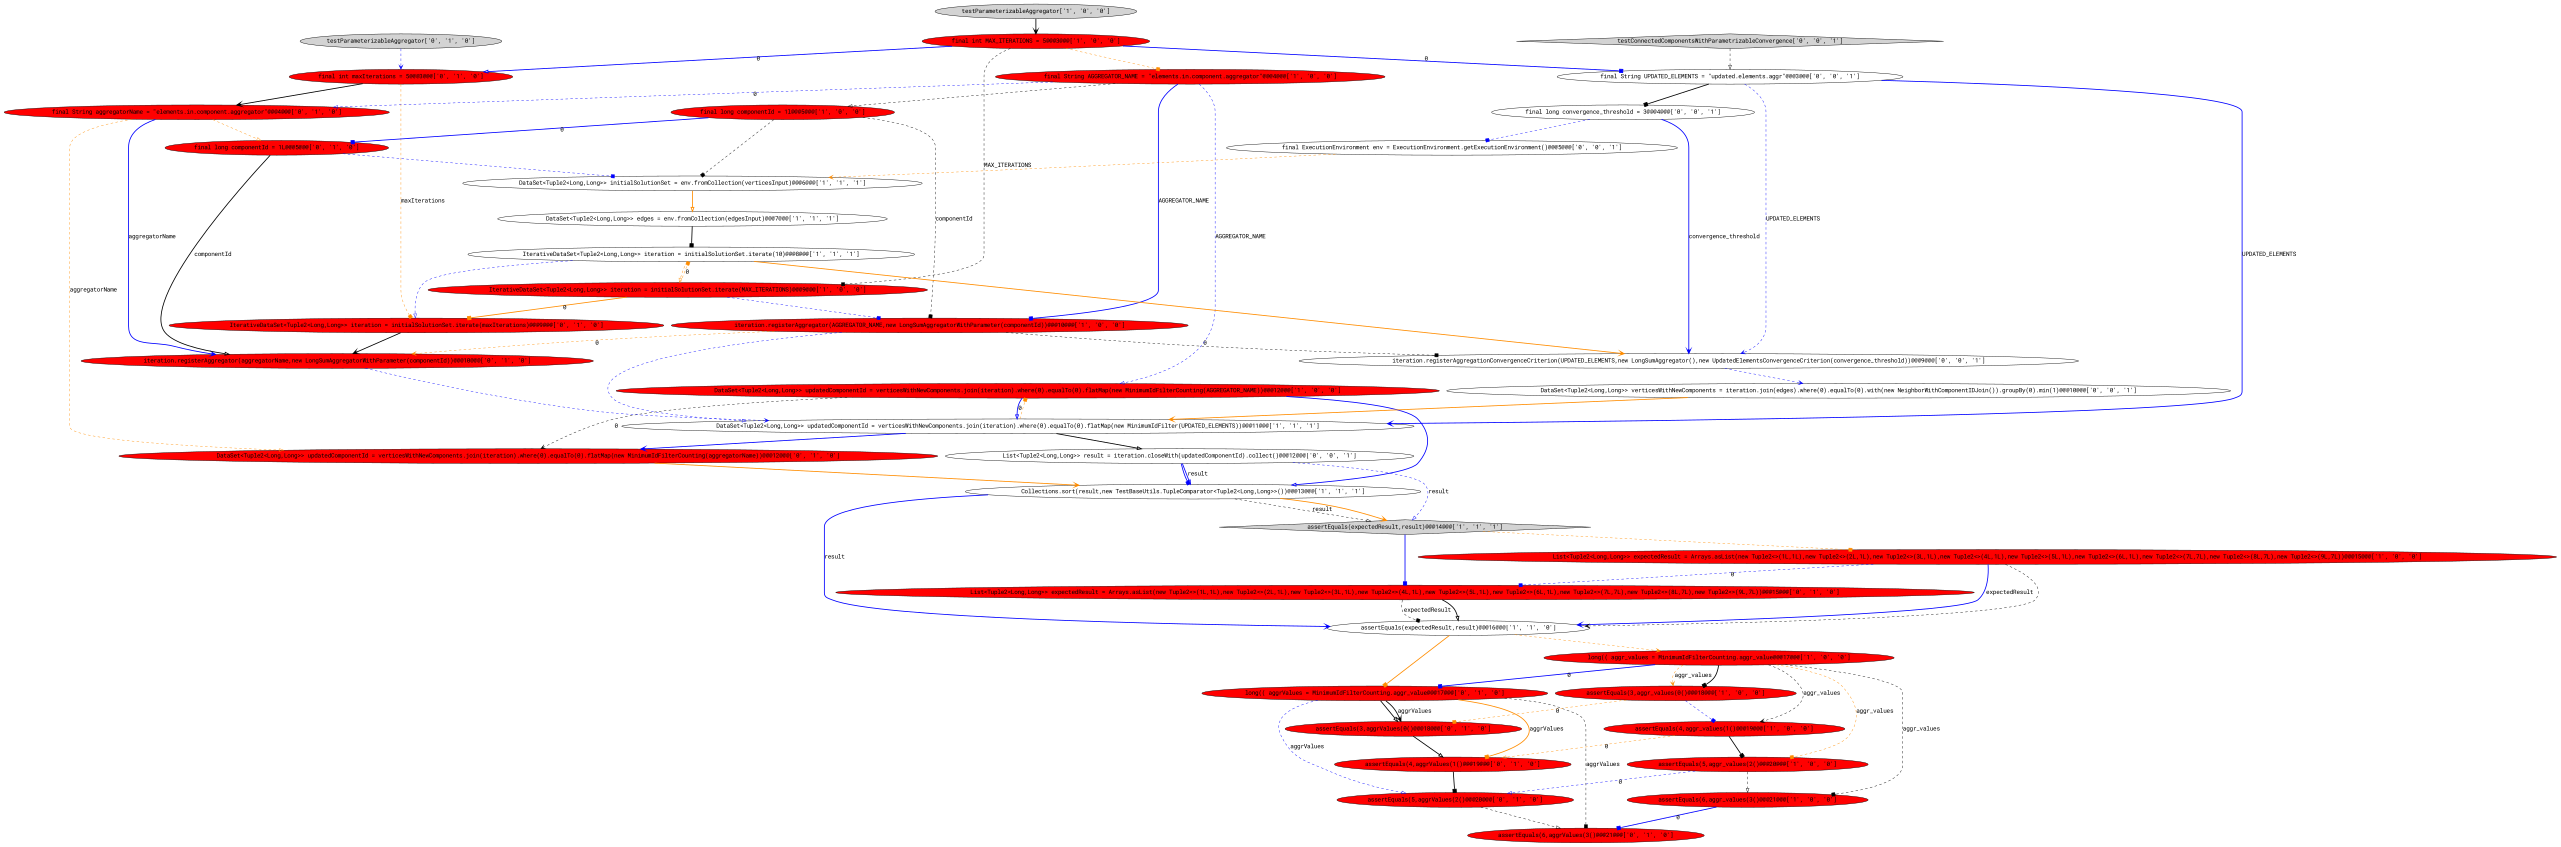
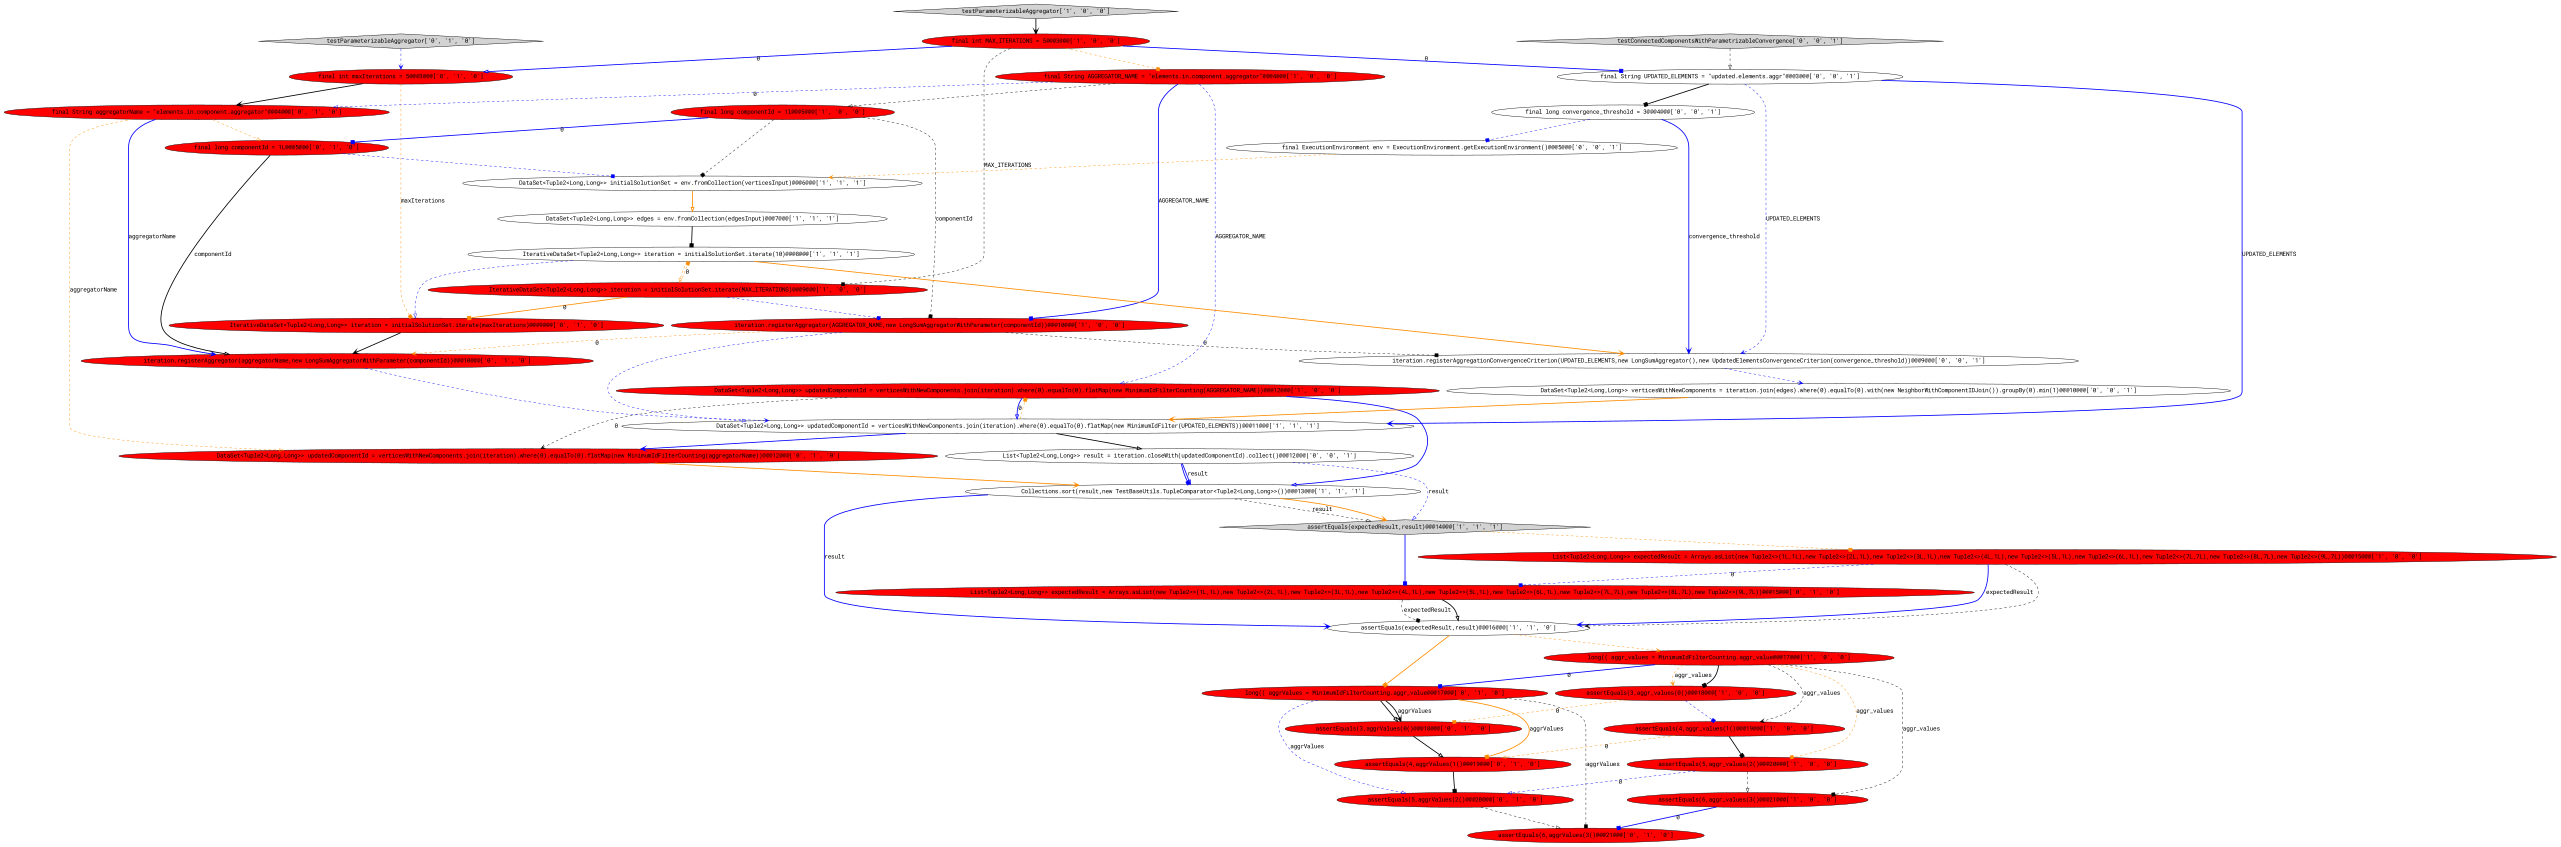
  digraph {
    fontname="Roboto Mono"
    node [fillcolor=red fontname="Roboto Mono" shape=ellipse style=filled]
    edge [arrowhead=box color=blue fontname="Roboto Mono" style=dashed]
    n1 [label="assertEquals(6,aggr_values(3()@@@21@@@['1', '0', '0']"]
    n2 [label="assertEquals(6,aggrValues(3()@@@21@@@['0', '1', '0']"]
    n3 [fillcolor=white label="final String UPDATED_ELEMENTS = \"updated.elements.aggr\"@@@3@@@['0', '0', '1']"]
    n4 [fillcolor=white label="DataSet<Tuple2<Long,Long>> updatedComponentId = verticesWithNewComponents.join(iteration).where(0).equalTo(0).flatMap(new MinimumIdFilter(UPDATED_ELEMENTS))@@@11@@@['1', '1', '1']"]
    n5 [fillcolor=white label="iteration.registerAggregationConvergenceCriterion(UPDATED_ELEMENTS,new LongSumAggregator(),new UpdatedElementsConvergenceCriterion(convergence_threshold))@@@9@@@['0', '0', '1']"]
    n6 [fillcolor=white label="final long convergence_threshold = 3@@@4@@@['0', '0', '1']"]
    n7 [label="DataSet<Tuple2<Long,Long>> updatedComponentId = verticesWithNewComponents.join(iteration).where(0).equalTo(0).flatMap(new MinimumIdFilterCounting(AGGREGATOR_NAME))@@@12@@@['1', '0', '0']"]
    n8 [label="DataSet<Tuple2<Long,Long>> updatedComponentId = verticesWithNewComponents.join(iteration).where(0).equalTo(0).flatMap(new MinimumIdFilterCounting(aggregatorName))@@@12@@@['0', '1', '0']"]
    n9 [fillcolor=white label="List<Tuple2<Long,Long>> result = iteration.closeWith(updatedComponentId).collect()@@@12@@@['0', '0', '1']"]
    n10 [fillcolor=white label="DataSet<Tuple2<Long,Long>> verticesWithNewComponents = iteration.join(edges).where(0).equalTo(0).with(new NeighborWithComponentIDJoin()).groupBy(0).min(1)@@@10@@@['0', '0', '1']"]
    n11 [fillcolor=white label="final ExecutionEnvironment env = ExecutionEnvironment.getExecutionEnvironment()@@@5@@@['0', '0', '1']"]
    n12 [label="assertEquals(4,aggr_values(1()@@@19@@@['1', '0', '0']"]
    n13 [label="assertEquals(5,aggr_values(2()@@@20@@@['1', '0', '0']"]
    n14 [label="assertEquals(4,aggrValues(1()@@@19@@@['0', '1', '0']"]
    n15 [label="assertEquals(5,aggrValues(2()@@@20@@@['0', '1', '0']"]
    n16 [label="List<Tuple2<Long,Long>> expectedResult = Arrays.asList(new Tuple2<>(1L,1L),new Tuple2<>(2L,1L),new Tuple2<>(3L,1L),new Tuple2<>(4L,1L),new Tuple2<>(5L,1L),new Tuple2<>(6L,1L),new Tuple2<>(7L,7L),new Tuple2<>(8L,7L),new Tuple2<>(9L,7L))@@@15@@@['1', '0', '0']"]
    n17 [label="List<Tuple2<Long,Long>> expectedResult = Arrays.asList(new Tuple2<>(1L,1L),new Tuple2<>(2L,1L),new Tuple2<>(3L,1L),new Tuple2<>(4L,1L),new Tuple2<>(5L,1L),new Tuple2<>(6L,1L),new Tuple2<>(7L,7L),new Tuple2<>(8L,7L),new Tuple2<>(9L,7L))@@@15@@@['0', '1', '0']"]
    n18 [fillcolor=white label="assertEquals(expectedResult,result)@@@16@@@['1', '1', '0']"]
    n19 [label="long(( aggr_values = MinimumIdFilterCounting.aggr_value@@@17@@@['1', '0', '0']"]
    n20 [label="long(( aggrValues = MinimumIdFilterCounting.aggr_value@@@17@@@['0', '1', '0']"]
-   n21 [fillcolor=lightgray label="testParameterizableAggregator['0', '1', '0']"]
+   n21 [fillcolor=lightgray label="testParameterizableAggregator['0', '1', '0']" shape=diamond]
    n22 [label="final int maxIterations = 5@@@3@@@['0', '1', '0']"]
    n23 [label="IterativeDataSet<Tuple2<Long,Long>> iteration = initialSolutionSet.iterate(maxIterations)@@@9@@@['0', '1', '0']"]
    n24 [label="final String aggregatorName = \"elements.in.component.aggregator\"@@@4@@@['0', '1', '0']"]
    n25 [fillcolor=white label="Collections.sort(result,new TestBaseUtils.TupleComparator<Tuple2<Long,Long>>())@@@13@@@['1', '1', '1']"]
    n26 [fillcolor=lightgray label="assertEquals(expectedResult,result)@@@14@@@['1', '1', '1']" shape=diamond]
    n27 [label="assertEquals(3,aggrValues(0()@@@18@@@['0', '1', '0']"]
    n28 [fillcolor=lightgray label="testConnectedComponentsWithParametrizableConvergence['0', '0', '1']" shape=diamond]
    n29 [label="iteration.registerAggregator(aggregatorName,new LongSumAggregatorWithParameter(componentId))@@@10@@@['0', '1', '0']"]
    n30 [label="final long componentId = 1l@@@5@@@['1', '0', '0']"]
    n31 [label="iteration.registerAggregator(AGGREGATOR_NAME,new LongSumAggregatorWithParameter(componentId))@@@10@@@['1', '0', '0']"]
    n32 [label="final long componentId = 1L@@@5@@@['0', '1', '0']"]
    n33 [fillcolor=white label="DataSet<Tuple2<Long,Long>> initialSolutionSet = env.fromCollection(verticesInput)@@@6@@@['1', '1', '1']"]
    n34 [fillcolor=white label="DataSet<Tuple2<Long,Long>> edges = env.fromCollection(edgesInput)@@@7@@@['1', '1', '1']"]
    n35 [label="assertEquals(3,aggr_values(0()@@@18@@@['1', '0', '0']"]
    n36 [label="final int MAX_ITERATIONS = 5@@@3@@@['1', '0', '0']"]
    n37 [label="IterativeDataSet<Tuple2<Long,Long>> iteration = initialSolutionSet.iterate(MAX_ITERATIONS)@@@9@@@['1', '0', '0']"]
    n38 [label="final String AGGREGATOR_NAME = \"elements.in.component.aggregator\"@@@4@@@['1', '0', '0']"]
    n39 [fillcolor=white label="IterativeDataSet<Tuple2<Long,Long>> iteration = initialSolutionSet.iterate(10)@@@8@@@['1', '1', '1']"]
-   n40 [fillcolor=lightgray label="testParameterizableAggregator['1', '0', '0']"]
+   n40 [fillcolor=lightgray label="testParameterizableAggregator['1', '0', '0']" shape=diamond]
    n1 -> n2 [label=0 style=bold]
    n3 -> n4 [arrowhead=vee label=UPDATED_ELEMENTS style=bold]
    n3 -> n5 [arrowhead=vee label=UPDATED_ELEMENTS]
    n3 -> n6 [color=black style=bold]
    n4 -> n7 [color=darkorange]
    n4 -> n8 [arrowhead=vee style=bold]
    n4 -> n9 [arrowhead=onormal color=black style=bold]
    n5 -> n10 [arrowhead=vee]
    n6 -> n5 [arrowhead=vee label=convergence_threshold style=bold]
    n6 -> n11
    n7 -> n4 [arrowhead=onormal label=0 style=bold]
    n7 -> n8 [arrowhead=vee color=black label=0]
    n7 -> n25 [arrowhead=onormal style=bold]
    n8 -> n25 [arrowhead=vee color=darkorange style=bold]
    n9 -> n25 [arrowhead=onormal label=result style=bold]
    n9 -> n25 [style=bold]
    n9 -> n26 [arrowhead=onormal label=result]
    n10 -> n4 [arrowhead=vee color=darkorange style=bold]
    n11 -> n33 [arrowhead=vee color=darkorange]
    n12 -> n13 [color=black style=bold]
    n12 -> n14 [arrowhead=onormal color=darkorange label=0]
    n13 -> n1 [arrowhead=onormal color=black]
    n13 -> n15 [arrowhead=onormal label=0]
    n14 -> n15 [color=black style=bold]
    n15 -> n2 [arrowhead=onormal color=black]
    n16 -> n17 [label=0]
    n16 -> n18 [arrowhead=vee label=expectedResult style=bold]
    n16 -> n18 [arrowhead=vee color=black]
    n17 -> n18 [arrowhead=onormal color=black style=bold]
    n17 -> n18 [color=black label=expectedResult]
    n18 -> n19 [arrowhead=vee color=darkorange]
    n18 -> n20 [color=darkorange style=bold]
    n19 -> n1 [color=black label=aggr_values]
    n19 -> n12 [arrowhead=vee color=black label=aggr_values]
    n19 -> n13 [color=darkorange label=aggr_values]
    n19 -> n20 [label=0 style=bold]
    n19 -> n35 [color=black style=bold]
    n19 -> n35 [arrowhead=vee color=darkorange label=aggr_values]
    n20 -> n2 [color=black label=aggrValues]
    n20 -> n14 [color=darkorange label=aggrValues style=bold]
    n20 -> n15 [arrowhead=onormal label=aggrValues]
    n20 -> n27 [arrowhead=onormal color=black style=bold]
    n20 -> n27 [arrowhead=vee color=black label=aggrValues style=bold]
    n21 -> n22 [arrowhead=vee]
    n22 -> n23 [color=darkorange label=maxIterations]
    n22 -> n24 [arrowhead=vee color=black style=bold]
    n23 -> n29 [arrowhead=vee color=black style=bold]
    n24 -> n8 [arrowhead=onormal color=darkorange label=aggregatorName]
    n24 -> n29 [arrowhead=vee label=aggregatorName style=bold]
    n24 -> n32 [arrowhead=onormal color=darkorange]
    n25 -> n18 [arrowhead=vee label=result style=bold]
    n25 -> n26 [arrowhead=onormal color=black label=result]
    n25 -> n26 [arrowhead=vee color=darkorange style=bold]
    n26 -> n16 [color=darkorange]
    n26 -> n17 [style=bold]
    n27 -> n14 [arrowhead=onormal color=black style=bold]
    n28 -> n3 [arrowhead=onormal color=black]
    n29 -> n4 [arrowhead=vee]
    n30 -> n31 [color=black label=componentId]
    n30 -> n32 [label=0 style=bold]
    n30 -> n33 [color=black]
    n31 -> n4 [arrowhead=onormal]
    n31 -> n5 [color=black label=0]
    n31 -> n29 [arrowhead=vee color=darkorange label=0]
    n32 -> n29 [arrowhead=onormal color=black label=componentId style=bold]
    n32 -> n33
    n33 -> n34 [arrowhead=onormal color=darkorange style=bold]
    n34 -> n39 [color=black style=bold]
    n35 -> n12
    n35 -> n27 [color=darkorange label=0]
    n36 -> n3 [label=0 style=bold]
    n36 -> n22 [arrowhead=onormal label=0 style=bold]
    n36 -> n37 [color=black label=MAX_ITERATIONS]
    n36 -> n38 [color=darkorange]
    n37 -> n23 [color=darkorange label=0 style=bold]
    n37 -> n31
    n37 -> n39 [color=darkorange label=0]
    n38 -> n7 [arrowhead=onormal label=AGGREGATOR_NAME]
    n38 -> n24 [arrowhead=onormal label=0]
    n38 -> n30 [arrowhead=onormal color=black]
    n38 -> n31 [label=AGGREGATOR_NAME style=bold]
    n39 -> n5 [arrowhead=vee color=darkorange style=bold]
    n39 -> n23 [arrowhead=onormal]
    n39 -> n37 [arrowhead=onormal color=darkorange]
    n40 -> n36 [arrowhead=vee color=black style=bold]
  }
